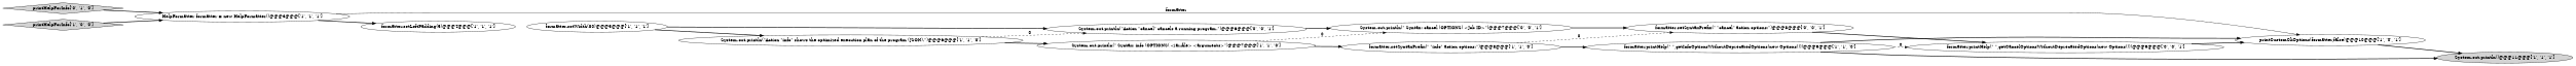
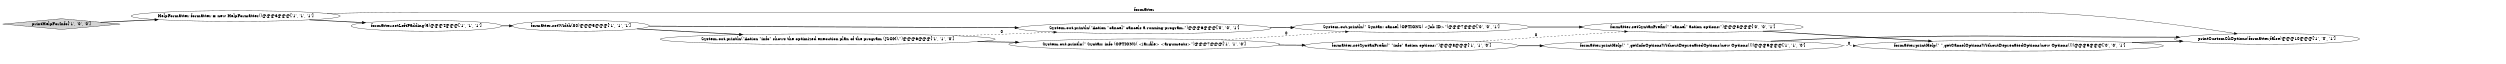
  digraph {
    rankdir=LR
    node [fillcolor=white shape=ellipse style=filled]
    edge [style=bold]
-   n1 [fillcolor=lightgray label="printHelpForInfo['0', '1', '0']" shape=diamond]
    n2 [label="HelpFormatter formatter = new HelpFormatter()@@@3@@@['1', '1', '1']"]
    n3 [label="printCustomCliOptions(formatter,false)@@@10@@@['1', '0', '1']"]
    n4 [label="formatter.setLeftPadding(5)@@@4@@@['1', '1', '1']"]
    n5 [label="System.out.println(\" Syntax: cancel (OPTIONS( <Job ID>\")@@@7@@@['0', '0', '1']"]
    n6 [label="formatter.setSyntaxPrefix(\" \"cancel\" action options:\")@@@8@@@['0', '0', '1']"]
    n7 [label="formatter.printHelp(\" \",getCancelOptionsWithoutDeprecatedOptions(new Options()))@@@9@@@['0', '0', '1']"]
    n8 [fillcolor=lightgray label="printHelpForInfo['1', '0', '0']" shape=diamond]
    n9 [label="System.out.println(\" Syntax: info (OPTIONS( <jar-file> <arguments>\")@@@7@@@['1', '1', '0']"]
    n10 [label="formatter.setSyntaxPrefix(\" \"info\" action options:\")@@@8@@@['1', '1', '0']"]
    n11 [label="formatter.printHelp(\" \",getInfoOptionsWithoutDeprecatedOptions(new Options()))@@@9@@@['1', '1', '0']"]
-   n12 [fillcolor=lightgray label="System.out.println()@@@11@@@['1', '1', '1']"]
    n13 [label="formatter.setWidth(80)@@@5@@@['1', '1', '1']"]
    n14 [label="System.out.println(\"Action \"info\" shows the optimized execution plan of the program (JSON).\")@@@6@@@['1', '1', '0']"]
    n15 [label="System.out.println(\"Action \"cancel\" cancels a running program.\")@@@6@@@['0', '0', '1']"]
-   n1 -> n2
    n2 -> n3 [label=formatter style=solid]
    n2 -> n4
-   n3 -> n12
+   n4 -> n13
    n5 -> n6
    n6 -> n7
    n7 -> n3
    n8 -> n2
    n9 -> n5 [label=0 style=dashed]
    n9 -> n10
    n10 -> n6 [label=0 style=dashed]
    n10 -> n11
    n11 -> n3
    n11 -> n7 [label=0 style=dashed]
-   n11 -> n12
    n13 -> n14
    n13 -> n15
    n14 -> n9
    n14 -> n15 [label=0 style=dashed]
    n15 -> n5
  }
